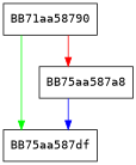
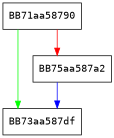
  digraph {
    fontname="DejaVu Sans Mono"
    splines=ortho
    node [fontname="DejaVu Sans Mono" shape=box]
    edge [fontname="DejaVu Sans Mono"]
    n1 [label=BB71aa58790]
-   BB75aa587df
-   BB75aa587a2 [label=BB75aa587a8]
+   BB75aa587df [label=BB73aa587df]
+   BB75aa587a2
    n1 -> BB75aa587df [color=green]
    n1 -> BB75aa587a2 [color=red]
    BB75aa587a2 -> BB75aa587df [color=blue]
  }
